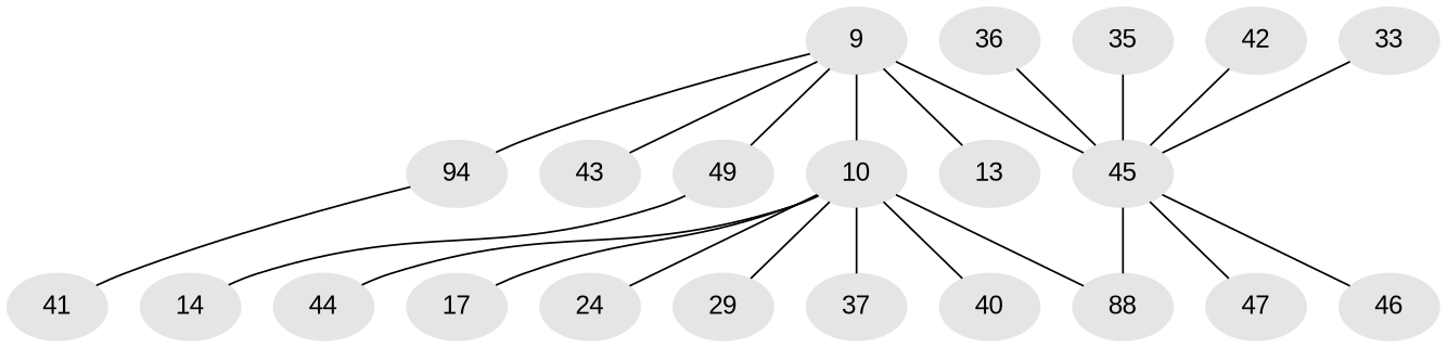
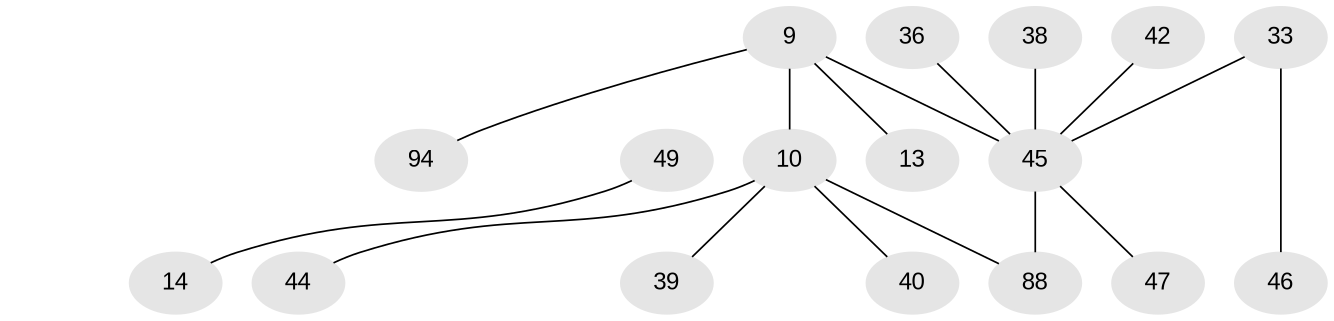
  graph {
    fontname="Liberation Sans"
    node [color=gray90 fontname="Liberation Sans" style=filled]
    edge [fontname="Liberation Sans"]
    9 [super="+3+5"]
    10 [super="+6"]
    13
    n4 [label=94 super="+28"]
-   43
    45 [super="+39+1+11+12+18+23+27"]
    49
-   17
-   24
-   29
-   37
+   29 [label=39]
    40
    44 [super="+26"]
    n14 [label=88 super="+32+8"]
-   41
    46
    47 [super="+19"]
    14
    33 [super="+16+22"]
    36
-   38 [label=35]
+   38
    42
    9 -- 10 [weight=3]
    9 -- 13
    9 -- n4 [weight=2]
-   9 -- 43
    9 -- 45 [weight=5]
-   9 -- 49
-   10 -- 17
-   10 -- 24
    10 -- 29
-   10 -- 37
    10 -- 40 [weight=2]
    10 -- 44
    10 -- n14 [weight=2]
-   n4 -- 41
    45 -- n14
-   45 -- 46
+   33 -- 46
    45 -- 47
    49 -- 14
    33 -- 45
    36 -- 45
    38 -- 45
    42 -- 45
  }
